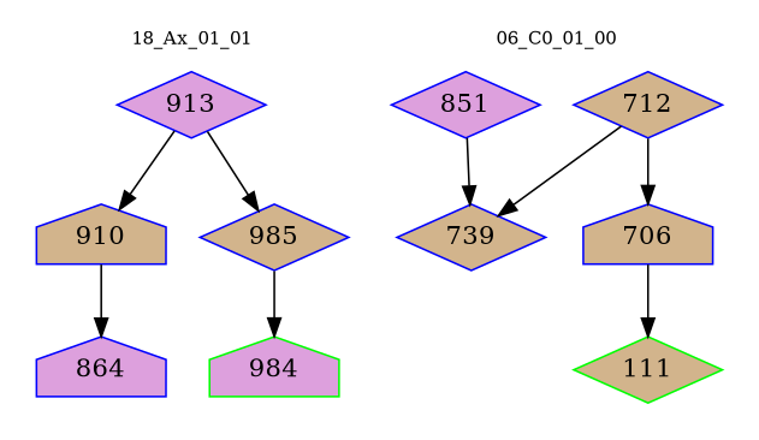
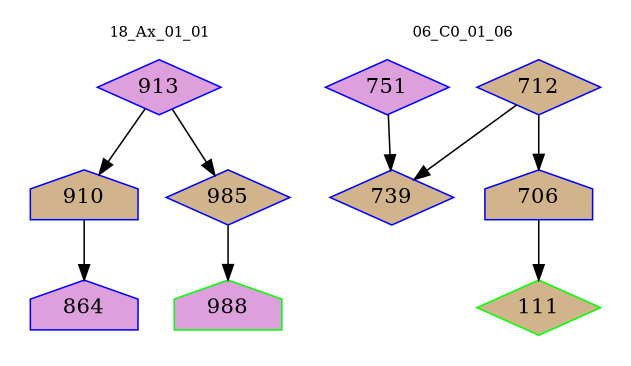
  digraph {
    node [color=blue fillcolor=tan shape=diamond style=filled]
    edge [color=black]
    n1 [fillcolor=plum label=913]
    n2 [label=910 shape=house]
    n3 [label=985]
    n4 [fillcolor=plum label=864 shape=house]
-   n5 [color=green fillcolor=plum label=984 shape=house]
+   n5 [color=green fillcolor=plum label=988 shape=house]
    n6 [label=712]
    n7 [label=706 shape=house]
    n8 [label=739]
    n9 [color=green label=111]
-   n10 [fillcolor=plum label=851]
+   n10 [fillcolor=plum label=751]
    subgraph cluster_1 {
      color=white
      fontsize=10
      label="18_Ax_01_01"
      n1
      n2
      n3
      n4
      n5
    }
    subgraph cluster_2 {
      color=white
      fontsize=10
-     label="06_C0_01_00"
+     label="06_C0_01_06"
      n6
      n7
      n8
      n9
      n10
    }
    n1 -> n2
    n1 -> n3
    n2 -> n4
    n3 -> n5
    n6 -> n7
    n6 -> n8
    n7 -> n9
    n10 -> n8
  }
